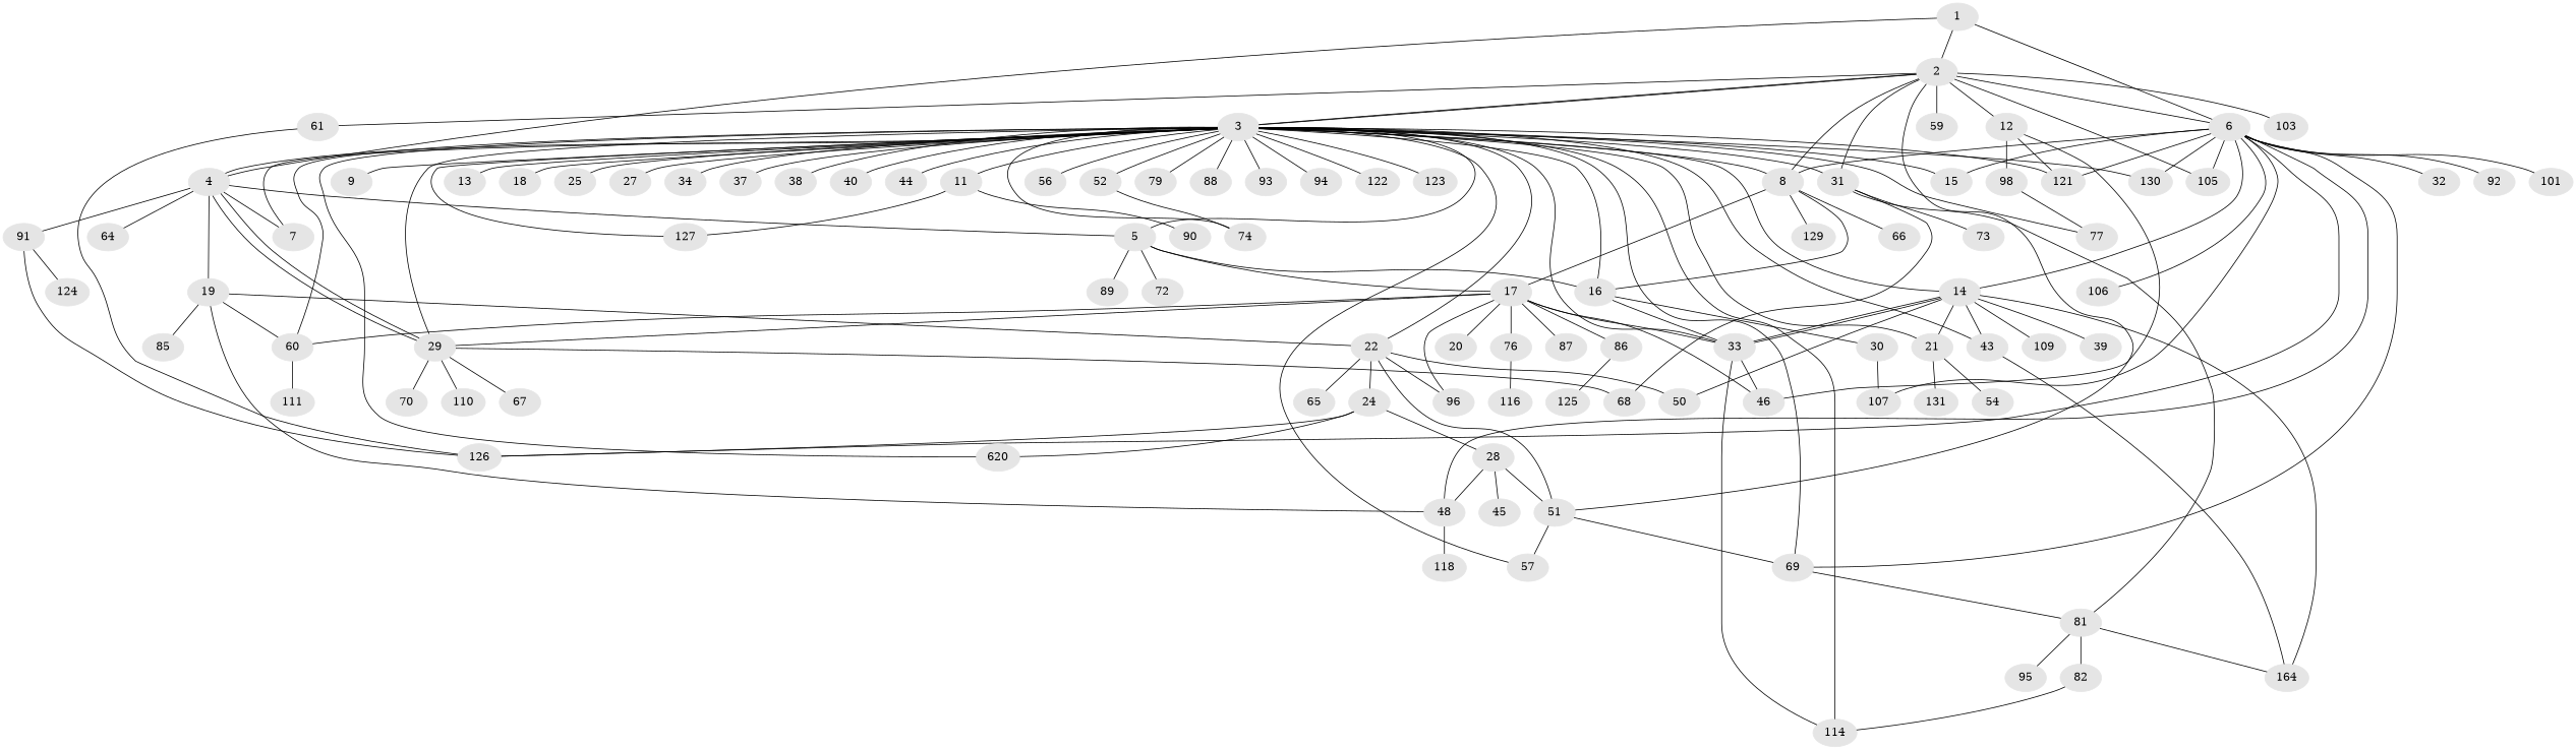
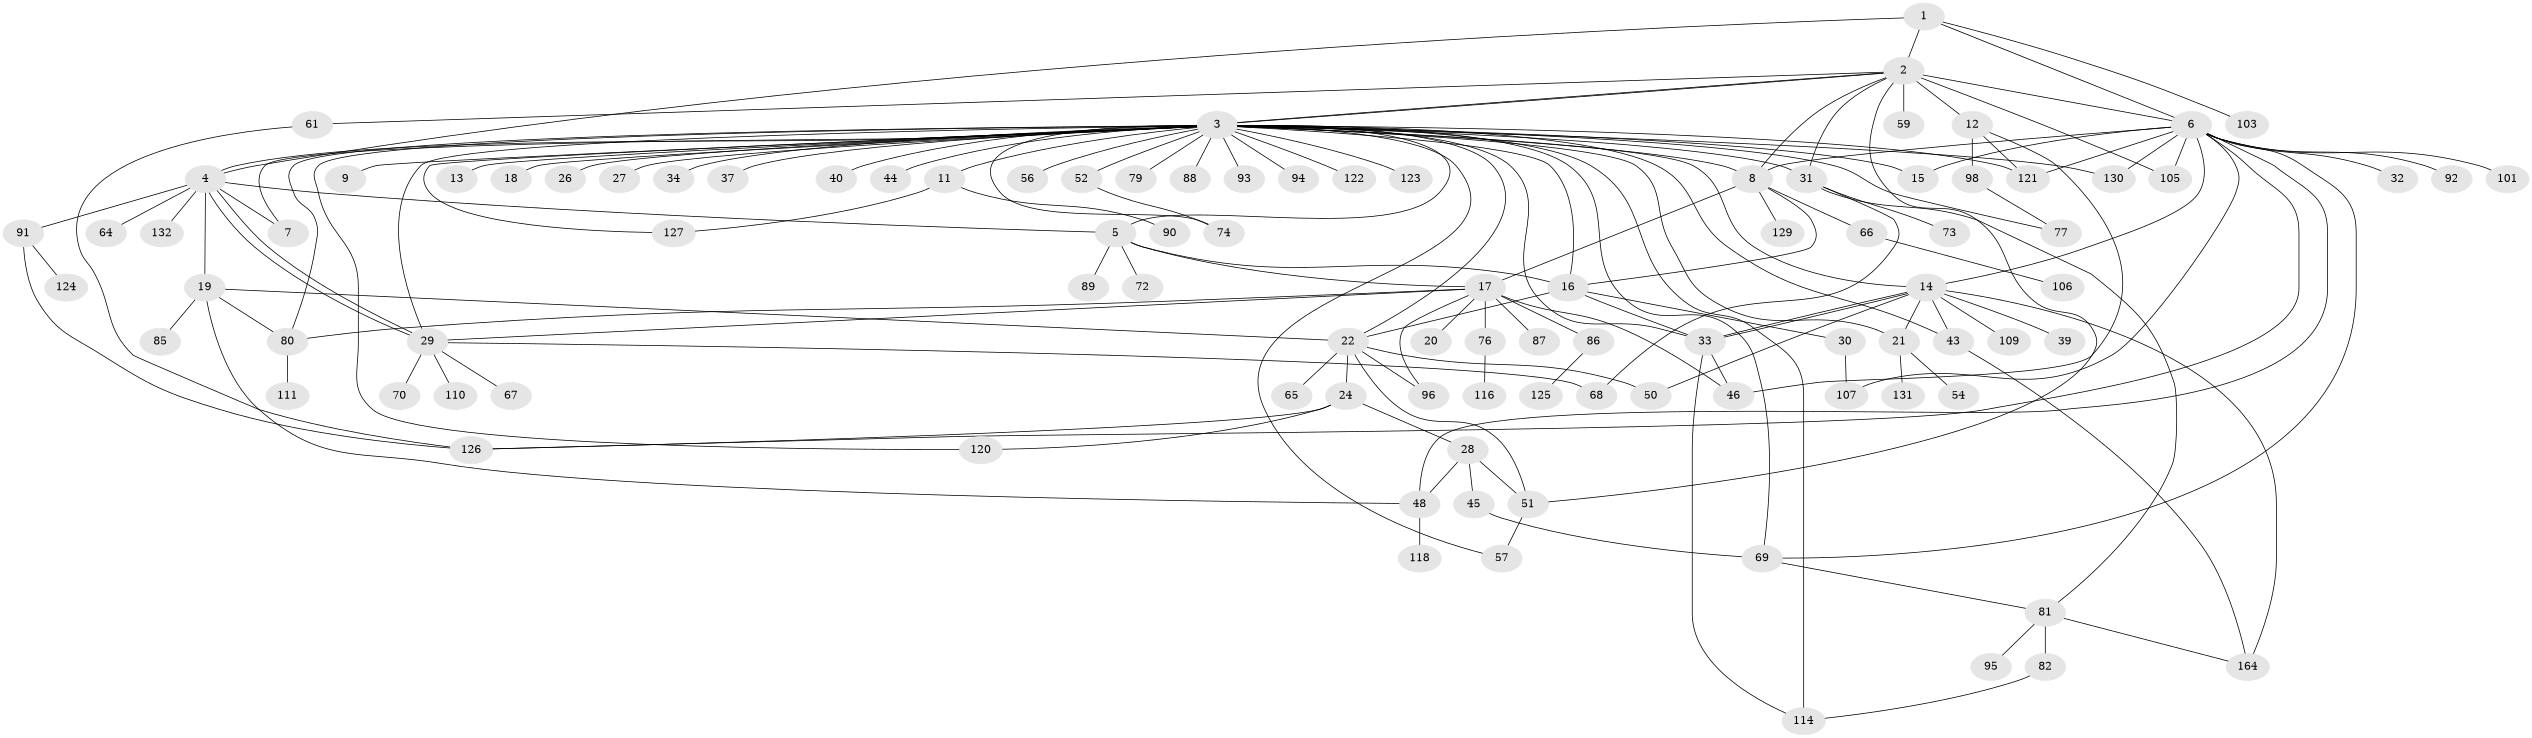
  graph {
    node [color=gray90 style=filled]
    2 [super="+62"]
    6 [super="+98"]
    3 [super="+55"]
    8
    12 [super="+36"]
    31 [super="+100"]
    51 [super="+63"]
    59
    61
    103
    105
    1
    4 [super="+97"]
    5 [super="+23"]
    7 [super="+10"]
    29 [super="+42"]
    19 [super="+117"]
    64
    91
+   132
    14 [super="+26"]
    15
    69
    121
    130
    32
    48 [super="+99"]
    92
    101
    106
    107
    126
    9
    11 [super="+41"]
    13
    16 [super="+49"]
    18
    21 [super="+47"]
    22 [super="+35"]
-   25
+   25 [label=26]
    27
    33 [super="+78"]
    34 [super="+75"]
    37
-   38
    40
    43 [super="+71"]
    44
    52 [super="+102"]
    56
    57
-   60
+   60 [label=80]
    74
    77
    79
    88
    93
    94
    114
-   120 [label=620]
+   120
    122
    123
    127
    17 [super="+84"]
    66
    129
    46 [super="+112"]
    n68 [label=98]
    68
    73
    81 [super="+83"]
    72
    89
    90
    39
    50
    n77 [label=164]
    109
    30 [super="+80"]
    54
    131
    96
    24 [super="+53"]
    65
    67
    70
    110 [super="+115"]
    111
    85
    124
    20
    76
    86 [super="+128"]
    87 [super="+108"]
    118
    116
    125
    28
    45
    82
    95
    2 -- 6
    2 -- 3
    2 -- 3
    2 -- 8
    2 -- 12 [weight=2]
    2 -- 31
    2 -- 51
    2 -- 59
    2 -- 61
-   2 -- 103
+   1 -- 103
    2 -- 105
    6 -- 8
    6 -- 105
    6 -- 14
    6 -- 15
    6 -- 69
    6 -- 121
    6 -- 130
    6 -- 32
    6 -- 48
    6 -- 92
    6 -- 101
-   6 -- 106
+   66 -- 106
    6 -- 107
    6 -- 126
    3 -- 8
    3 -- 31
    3 -- 4
    3 -- 5
    3 -- 7
    3 -- 29
    3 -- 14
    3 -- 15
    3 -- 69
    3 -- 121
    3 -- 130
    3 -- 9
    3 -- 11
    3 -- 13
    3 -- 16
    3 -- 18
    3 -- 21
    3 -- 22
    3 -- 25
    3 -- 27
    3 -- 33
    3 -- 34
    3 -- 37
-   3 -- 38
    3 -- 40
    3 -- 43
    3 -- 44
    3 -- 52
    3 -- 56
    3 -- 57
    3 -- 60
    3 -- 74
    3 -- 77
    3 -- 79
    3 -- 88
    3 -- 93
    3 -- 94
    3 -- 114
    3 -- 120
    3 -- 122
    3 -- 123
    3 -- 127
    8 -- 16
    8 -- 17
    8 -- 66
    8 -- 129
    12 -- 121
    12 -- 46
    12 -- n68
    31 -- 68
    31 -- 73
    31 -- 81
-   51 -- 69
+   45 -- 69
    51 -- 57
    61 -- 126
    1 -- 2
    1 -- 6
    1 -- 4
    4 -- 5
    4 -- 7
    4 -- 29
    4 -- 29
    4 -- 19 [weight=2]
    4 -- 64
    4 -- 91
+   4 -- 132
    5 -- 16 [weight=2]
    5 -- 17
    5 -- 72
    5 -- 89
    29 -- 68
    29 -- 67
    29 -- 70
    29 -- 110
    19 -- 48
    19 -- 22
    19 -- 60
    19 -- 85
    91 -- 126
    91 -- 124
    14 -- 21
    14 -- 33
    14 -- 33
    14 -- 43
    14 -- 39
    14 -- 50
    14 -- n77
    14 -- 109
    69 -- 81
    48 -- 118
    11 -- 127
    11 -- 90
+   16 -- 22 [weight=3]
    16 -- 33
    16 -- 30
    21 -- 54
    21 -- 131
    22 -- 51
    22 -- 50
    22 -- 96
    22 -- 24
    22 -- 65
    33 -- 114
    33 -- 46
    43 -- n77
    52 -- 74
    60 -- 111
    17 -- 29
-   17 -- 33
    17 -- 60
    17 -- 46
    17 -- 96
    17 -- 20
    17 -- 76
    17 -- 86
    17 -- 87
    n68 -- 77
    81 -- n77
    81 -- 82
    81 -- 95
    30 -- 107
    24 -- 126
    24 -- 120
    24 -- 28
    76 -- 116
    86 -- 125
    28 -- 51
    28 -- 48
    28 -- 45
    82 -- 114
  }
